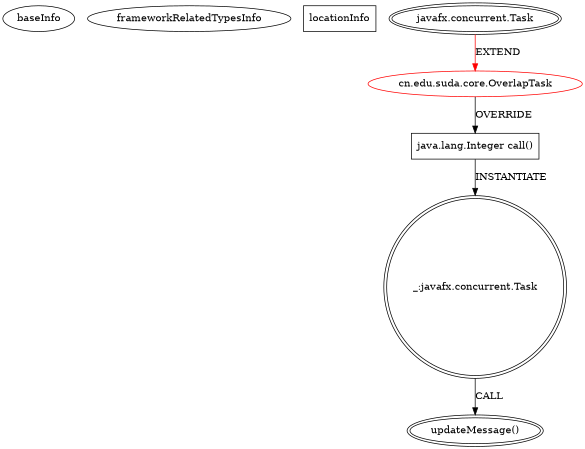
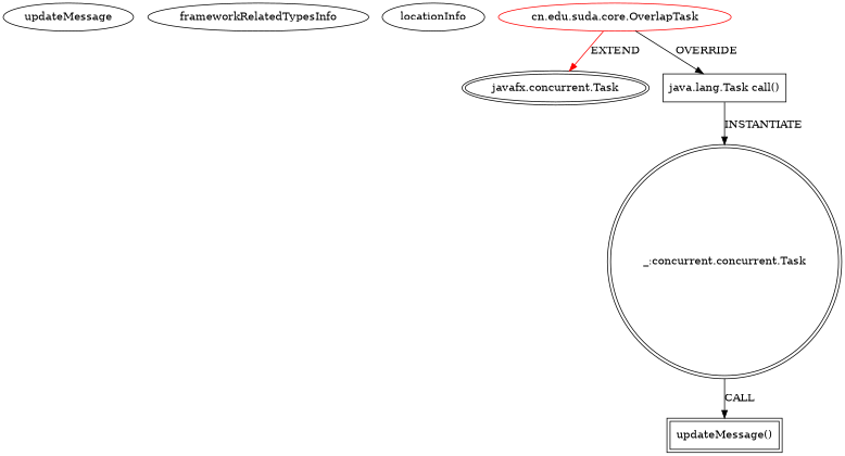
  digraph {
-   baseInfo [category=extension_graph graphId=4795 isAnonymous=false possibleRelation=false]
+   baseInfo [category=extension_graph graphId=4795 isAnonymous=false possibleRelation=false label=updateMessage]
    frameworkRelatedTypesInfo [0="javafx.concurrent.Task"]
-   locationInfo [contextSignature=OverlapTask filePath="/wwtg99-POMA/POMA-master/src/cn/edu/suda/core/OverlapTask.java" graphId=4795 projectName="wwtg99-POMA" shape=box]
+   locationInfo [contextSignature=OverlapTask filePath="/wwtg99-POMA/POMA-master/src/cn/edu/suda/core/OverlapTask.java" graphId=4795 projectName="wwtg99-POMA"]
    n4 [color=red isFrameworkType=false label="cn.edu.suda.core.OverlapTask" vertexType=ROOT_CLIENT_CLASS_DECLARATION]
    n5 [isFrameworkType=true label="javafx.concurrent.Task" peripheries=2 vertexType=FRAMEWORK_CLASS_TYPE]
-   n6 [isFrameworkType=false label="java.lang.Integer call()" shape=box vertexType=OVERRIDING_METHOD_DECLARATION]
-   n7 [isFrameworkType=true label="_:javafx.concurrent.Task" peripheries=2 shape=circle vertexType=VARIABLE_EXPRESION]
-   n8 [isFrameworkType=true label="updateMessage()" peripheries=2 shape=ellipse vertexType=INSIDE_CALL]
-   n5 -> n4 [color=red label=EXTEND]
+   n6 [isFrameworkType=false label="java.lang.Task call()" shape=box vertexType=OVERRIDING_METHOD_DECLARATION]
+   n7 [isFrameworkType=true label="_:concurrent.concurrent.Task" peripheries=2 shape=circle vertexType=VARIABLE_EXPRESION]
+   n8 [isFrameworkType=true label="updateMessage()" peripheries=2 shape=box vertexType=INSIDE_CALL]
+   n4 -> n5 [color=red label=EXTEND]
    n4 -> n6 [label=OVERRIDE]
    n6 -> n7 [label=INSTANTIATE]
    n7 -> n8 [label=CALL]
  }
